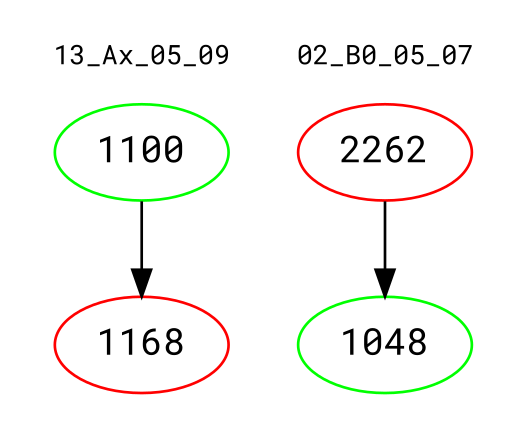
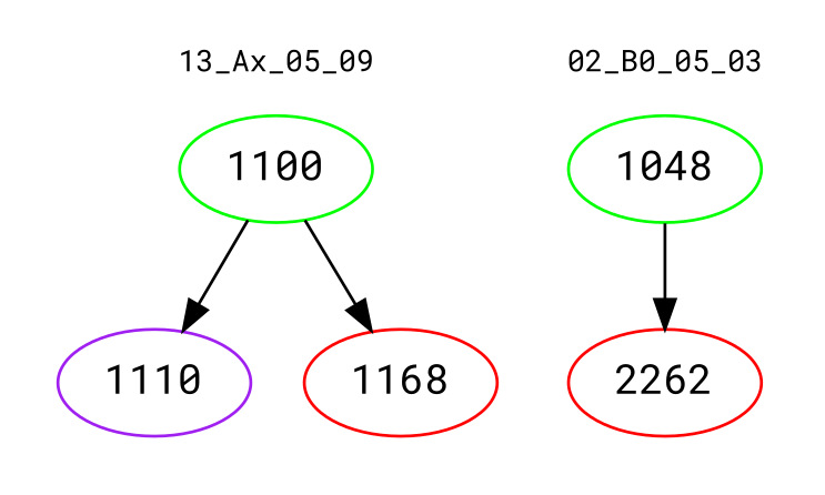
  digraph {
    fontname="Roboto Mono"
    node [color=green fontname="Roboto Mono"]
    edge [color=black fontname="Roboto Mono"]
    n1 [label=1100]
+   n2 [color=purple label=1110]
    n3 [color=red label=1168]
    n4 [label=1048]
    n5 [color=red label=2262]
    subgraph cluster_1 {
      color=white
      fontsize=10
      label="13_Ax_05_09"
      n1
+     n2
      n3
    }
    subgraph cluster_2 {
      color=white
      fontsize=10
-     label="02_B0_05_07"
+     label="02_B0_05_03"
      n4
      n5
    }
+   n1 -> n2
    n1 -> n3
-   n5 -> n4
+   n4 -> n5
  }
